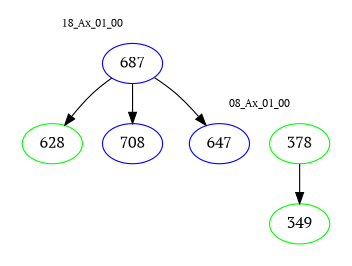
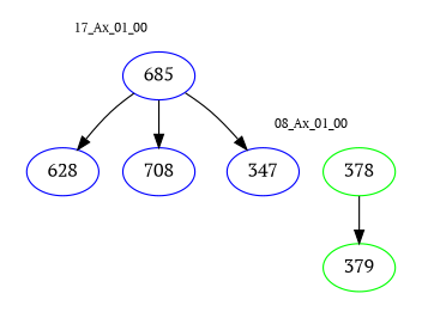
  digraph {
    fontname="PT Serif"
    node [color=blue fontname="PT Serif"]
    edge [color=black fontname="PT Serif"]
-   n1 [label=687]
-   n2 [color=green label=628]
+   n1 [label=685]
+   n2 [label=628]
    n3 [label=708]
    n4 [color=green label=378]
-   n5 [label=647]
-   n6 [color=green label=349]
+   n5 [label=347]
+   n6 [color=green label=379]
    subgraph cluster_1 {
      color=white
      fontsize=10
-     label="18_Ax_01_00"
+     label="17_Ax_01_00"
      n1
      n2
      n3
    }
    subgraph cluster_2 {
      color=white
      fontsize=10
      label="08_Ax_01_00"
      n4
      n5
      n6
    }
    n1 -> n2
    n1 -> n3
    n1 -> n5
    n4 -> n6
  }
